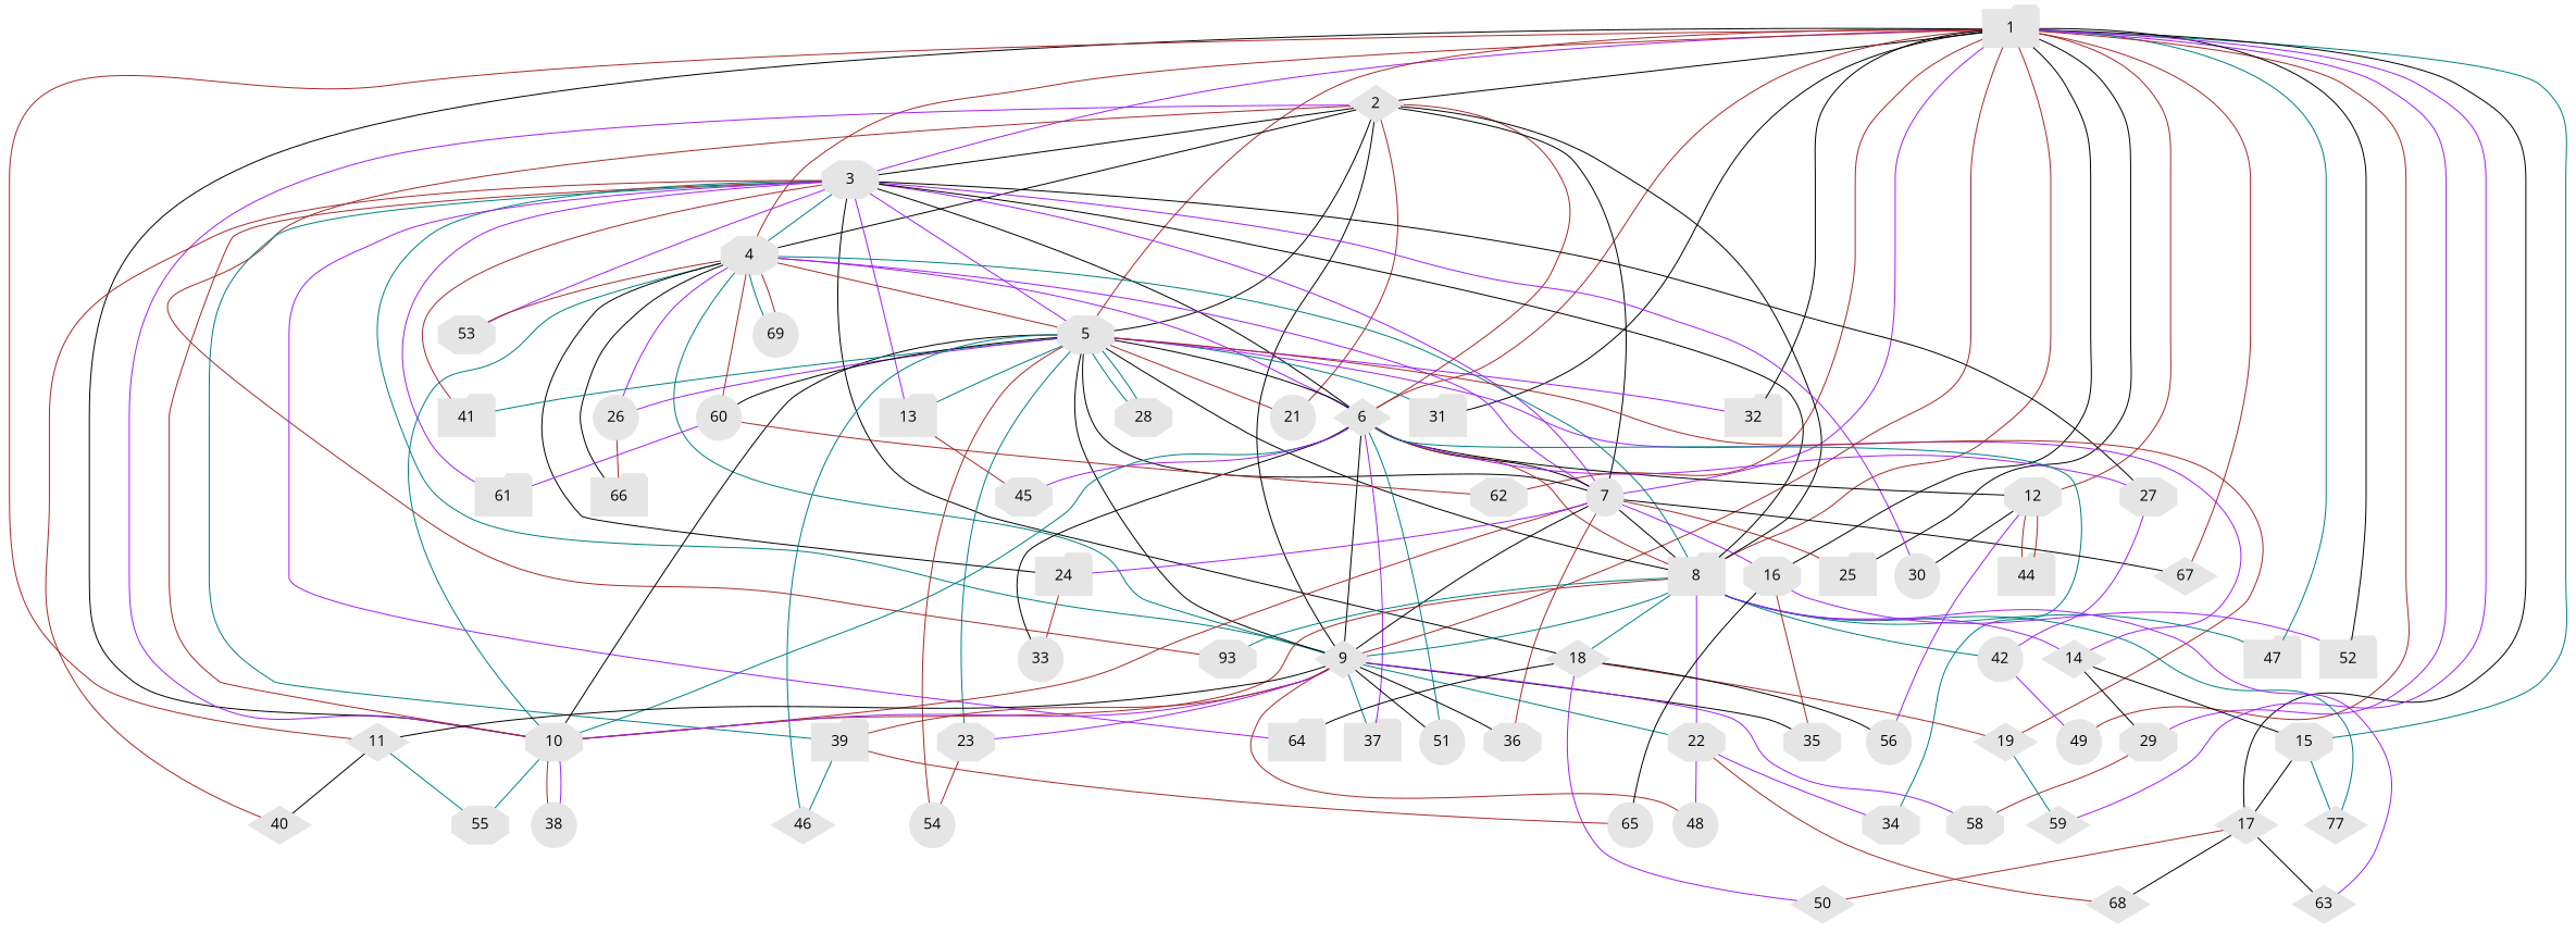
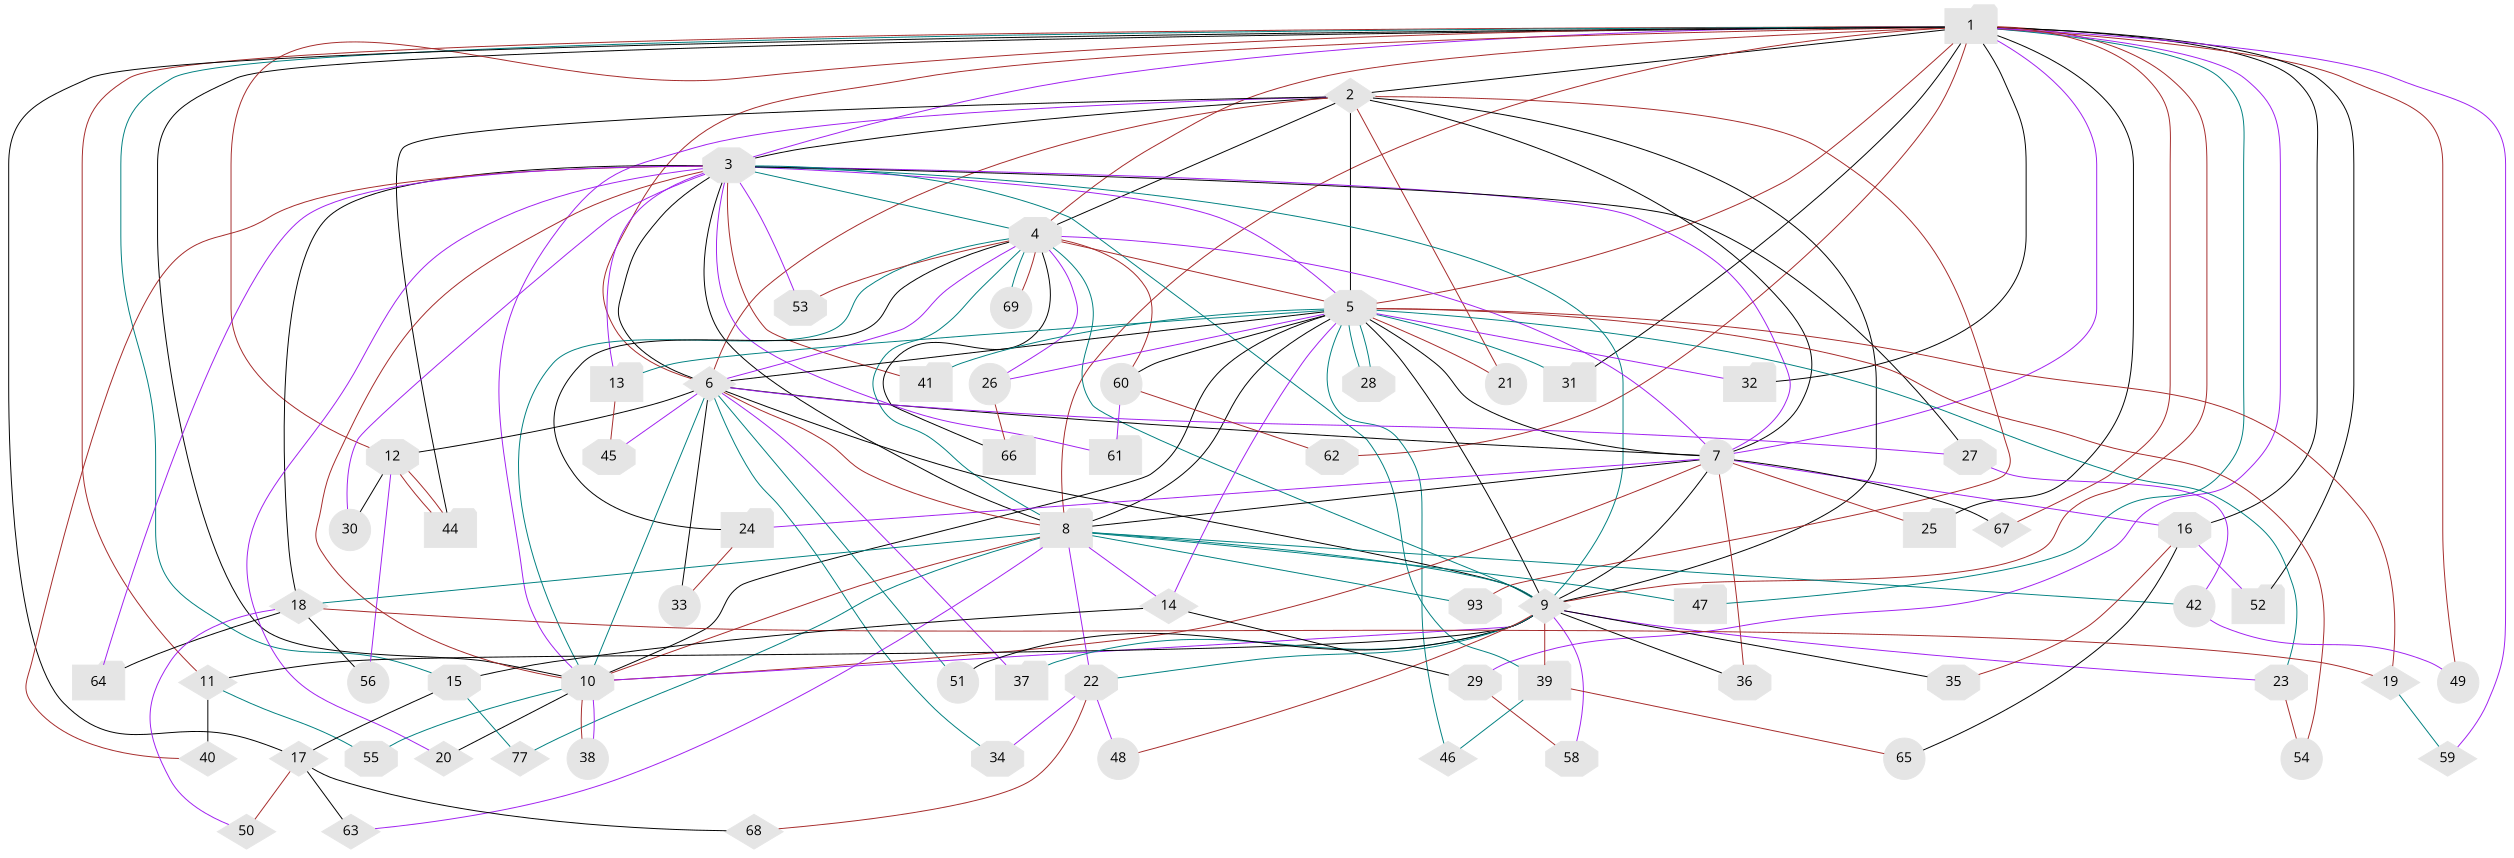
  graph {
    fontname="Open Sans"
    node [color=gray90 fontname="Open Sans" shape=octagon style=filled]
    edge [color=black fontname="Open Sans"]
    1 [shape=folder]
    2 [shape=diamond]
    3
    4
    5
    6 [shape=diamond]
    7 [shape=circle]
    8 [shape=folder]
    9 [shape=diamond]
    10
    11 [shape=diamond]
    12
    15
    16
    17 [shape=diamond]
    25 [shape=folder]
    29
    31 [shape=folder]
    32 [shape=folder]
    47 [shape=folder]
    49 [shape=circle]
    52 [shape=folder]
    59 [shape=diamond]
    62
    67 [shape=diamond]
    21 [shape=circle]
    n27 [label=93]
    13 [shape=folder]
    18 [shape=diamond]
+   20 [shape=diamond]
    27
    30 [shape=circle]
    39 [shape=folder]
    40 [shape=diamond]
    41 [shape=folder]
    53
    61 [shape=folder]
    64 [shape=folder]
    24 [shape=folder]
    26 [shape=circle]
    60 [shape=circle]
    66 [shape=folder]
    69 [shape=circle]
    14 [shape=diamond]
    19 [shape=diamond]
    23
    28
    46 [shape=diamond]
    54 [shape=circle]
    33 [shape=circle]
    34
    37 [shape=folder]
    45
    51 [shape=circle]
    36
    22
    42 [shape=circle]
    n58 [label=77 shape=diamond]
    63 [shape=diamond]
    35
    48 [shape=circle]
    58
    38 [shape=circle]
    55
    44 [shape=folder]
    56 [shape=circle]
    65 [shape=circle]
    50 [shape=diamond]
    68 [shape=diamond]
    1 -- 2
    1 -- 3 [color=purple]
    1 -- 4 [color=brown]
    1 -- 5 [color=brown]
    1 -- 6 [color=brown]
    1 -- 7 [color=purple]
    1 -- 8 [color=brown]
    1 -- 9 [color=brown]
    1 -- 10
    1 -- 11 [color=brown]
    1 -- 12 [color=brown]
    1 -- 15 [color=teal]
    1 -- 16
    1 -- 17
    1 -- 25
    1 -- 29 [color=purple]
    1 -- 31
    1 -- 32
    1 -- 47 [color=teal]
    1 -- 49 [color=brown]
    1 -- 52
    1 -- 59 [color=purple]
    1 -- 62 [color=brown]
    1 -- 67 [color=brown]
    2 -- 3
    2 -- 4
    2 -- 5
    2 -- 6 [color=brown]
    2 -- 7
-   2 -- 8
+   2 -- 44
    2 -- 9
    2 -- 10 [color=purple]
    2 -- 21 [color=brown]
    2 -- n27 [color=brown]
    3 -- 4 [color=teal]
    3 -- 5 [color=purple]
    3 -- 6
    3 -- 7 [color=purple]
    3 -- 8
    3 -- 9 [color=teal]
    3 -- 10 [color=brown]
    3 -- 13 [color=purple]
    3 -- 18
+   3 -- 20 [color=purple]
    3 -- 27
    3 -- 30 [color=purple]
    3 -- 39 [color=teal]
    3 -- 40 [color=brown]
    3 -- 41 [color=brown]
    3 -- 53 [color=purple]
    3 -- 61 [color=purple]
    3 -- 64 [color=purple]
    4 -- 5 [color=brown]
    4 -- 6 [color=purple]
    4 -- 7 [color=purple]
    4 -- 8 [color=teal]
    4 -- 9 [color=teal]
    4 -- 10 [color=teal]
    4 -- 53 [color=brown]
    4 -- 24
    4 -- 26 [color=purple]
    4 -- 60 [color=brown]
    4 -- 66
    4 -- 69 [color=teal]
    4 -- 69 [color=brown]
    5 -- 6
    5 -- 7
    5 -- 8
    5 -- 9
    5 -- 10
    5 -- 31 [color=teal]
    5 -- 32 [color=purple]
    5 -- 21 [color=brown]
    5 -- 13 [color=teal]
    5 -- 41 [color=teal]
    5 -- 26 [color=purple]
    5 -- 60
    5 -- 14 [color=purple]
    5 -- 19 [color=brown]
    5 -- 23 [color=teal]
    5 -- 28 [color=teal]
    5 -- 28 [color=teal]
    5 -- 46 [color=teal]
    5 -- 54 [color=brown]
    6 -- 7
    6 -- 8 [color=brown]
    6 -- 9
    6 -- 10 [color=teal]
    6 -- 12
    6 -- 27 [color=purple]
    6 -- 33
    6 -- 34 [color=teal]
    6 -- 37 [color=purple]
    6 -- 45 [color=purple]
    6 -- 51 [color=teal]
    7 -- 8
    7 -- 9
    7 -- 10 [color=brown]
    7 -- 16 [color=purple]
    7 -- 25 [color=brown]
    7 -- 67
    7 -- 24 [color=purple]
    7 -- 36 [color=brown]
    8 -- 9 [color=teal]
    8 -- 10 [color=brown]
    8 -- 47 [color=teal]
    8 -- n27 [color=teal]
    8 -- 18 [color=teal]
    8 -- 14 [color=purple]
    8 -- 22 [color=purple]
    8 -- 42 [color=teal]
    8 -- n58 [color=teal]
    8 -- 63 [color=purple]
    9 -- 10 [color=purple]
    9 -- 11
    9 -- 39 [color=brown]
    9 -- 23 [color=purple]
    9 -- 37 [color=teal]
    9 -- 51
    9 -- 36
    9 -- 22 [color=teal]
    9 -- 35
    9 -- 48 [color=brown]
    9 -- 58 [color=purple]
+   10 -- 20
    10 -- 38 [color=brown]
    10 -- 38 [color=purple]
    10 -- 55 [color=teal]
    11 -- 40
    11 -- 55 [color=teal]
    12 -- 30
    12 -- 44 [color=brown]
    12 -- 44 [color=brown]
    12 -- 56 [color=purple]
    15 -- 17
    15 -- n58 [color=teal]
    16 -- 52 [color=purple]
    16 -- 35 [color=brown]
    16 -- 65
    17 -- 63
    17 -- 50 [color=brown]
    17 -- 68
    29 -- 58 [color=brown]
    13 -- 45 [color=brown]
    18 -- 64
    18 -- 19 [color=brown]
    18 -- 56
    18 -- 50 [color=purple]
    27 -- 42 [color=purple]
    39 -- 46 [color=teal]
    39 -- 65 [color=brown]
    24 -- 33 [color=brown]
    26 -- 66 [color=brown]
    60 -- 62 [color=brown]
    60 -- 61 [color=purple]
    14 -- 15
    14 -- 29
    19 -- 59 [color=teal]
    23 -- 54 [color=brown]
    22 -- 34 [color=purple]
    22 -- 48 [color=purple]
    22 -- 68 [color=brown]
    42 -- 49 [color=purple]
  }
